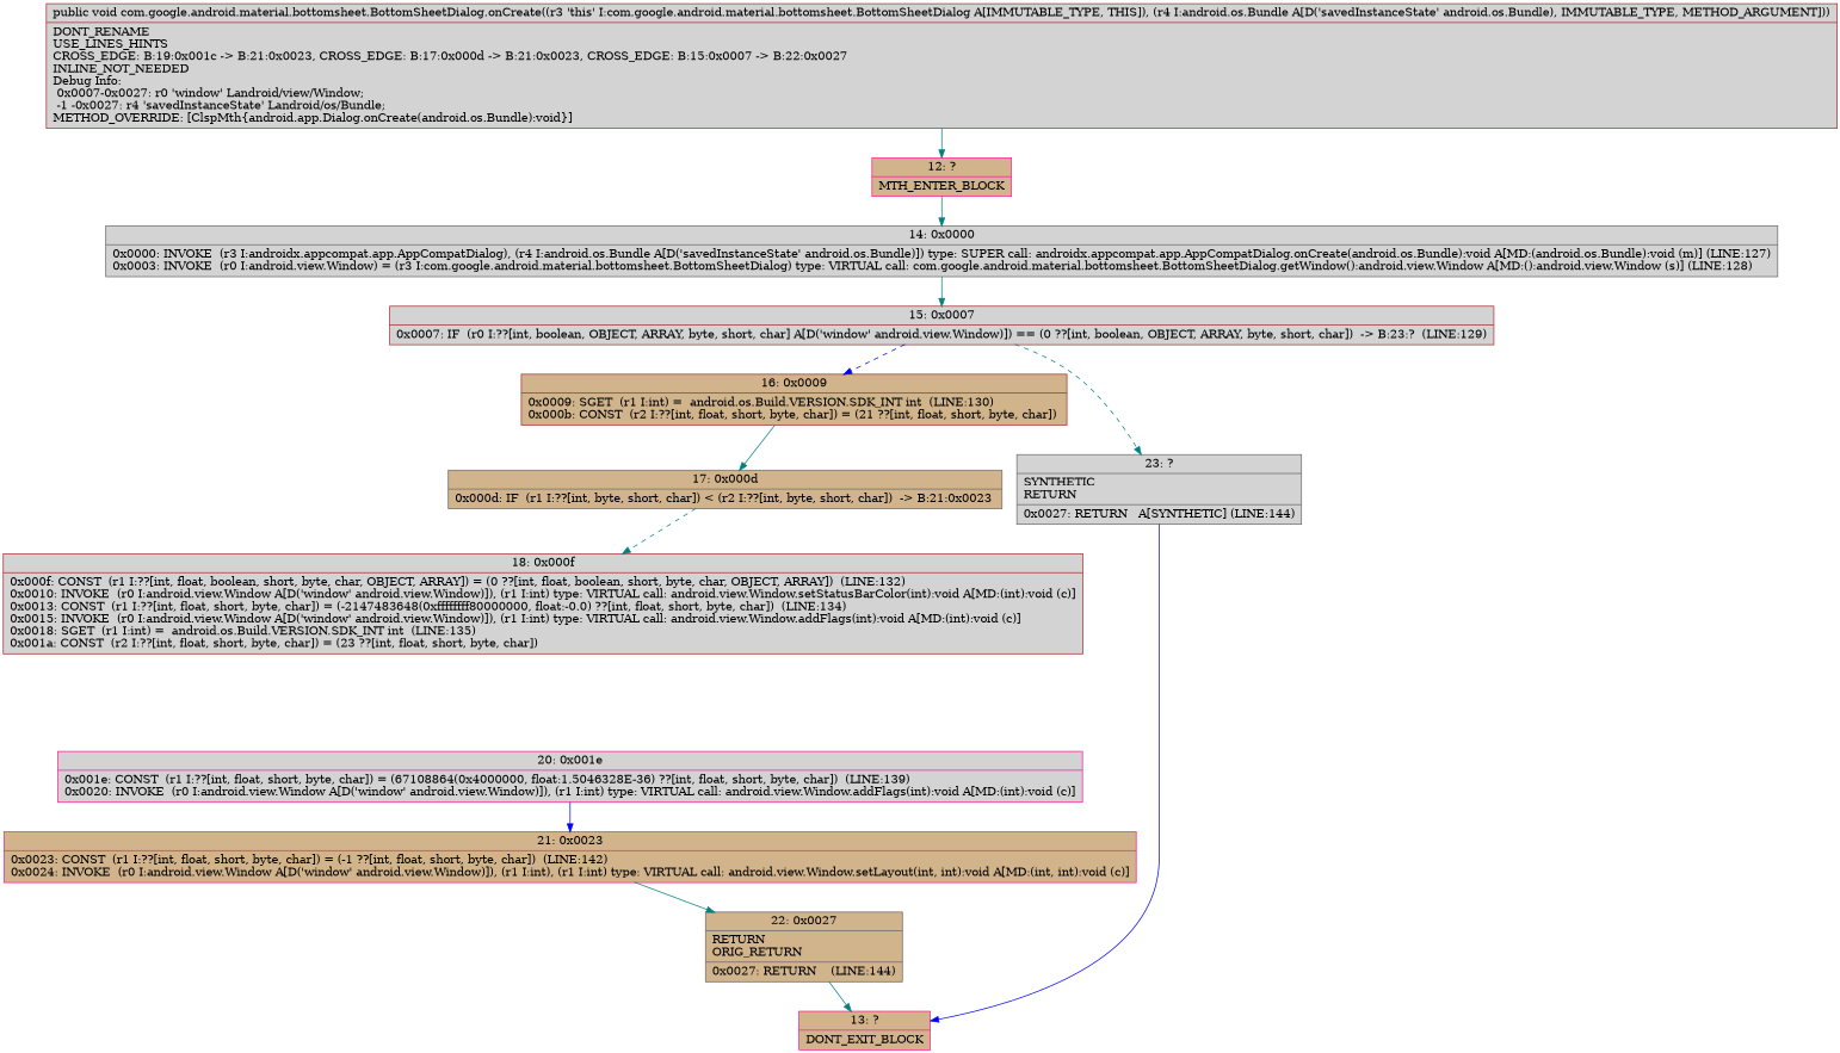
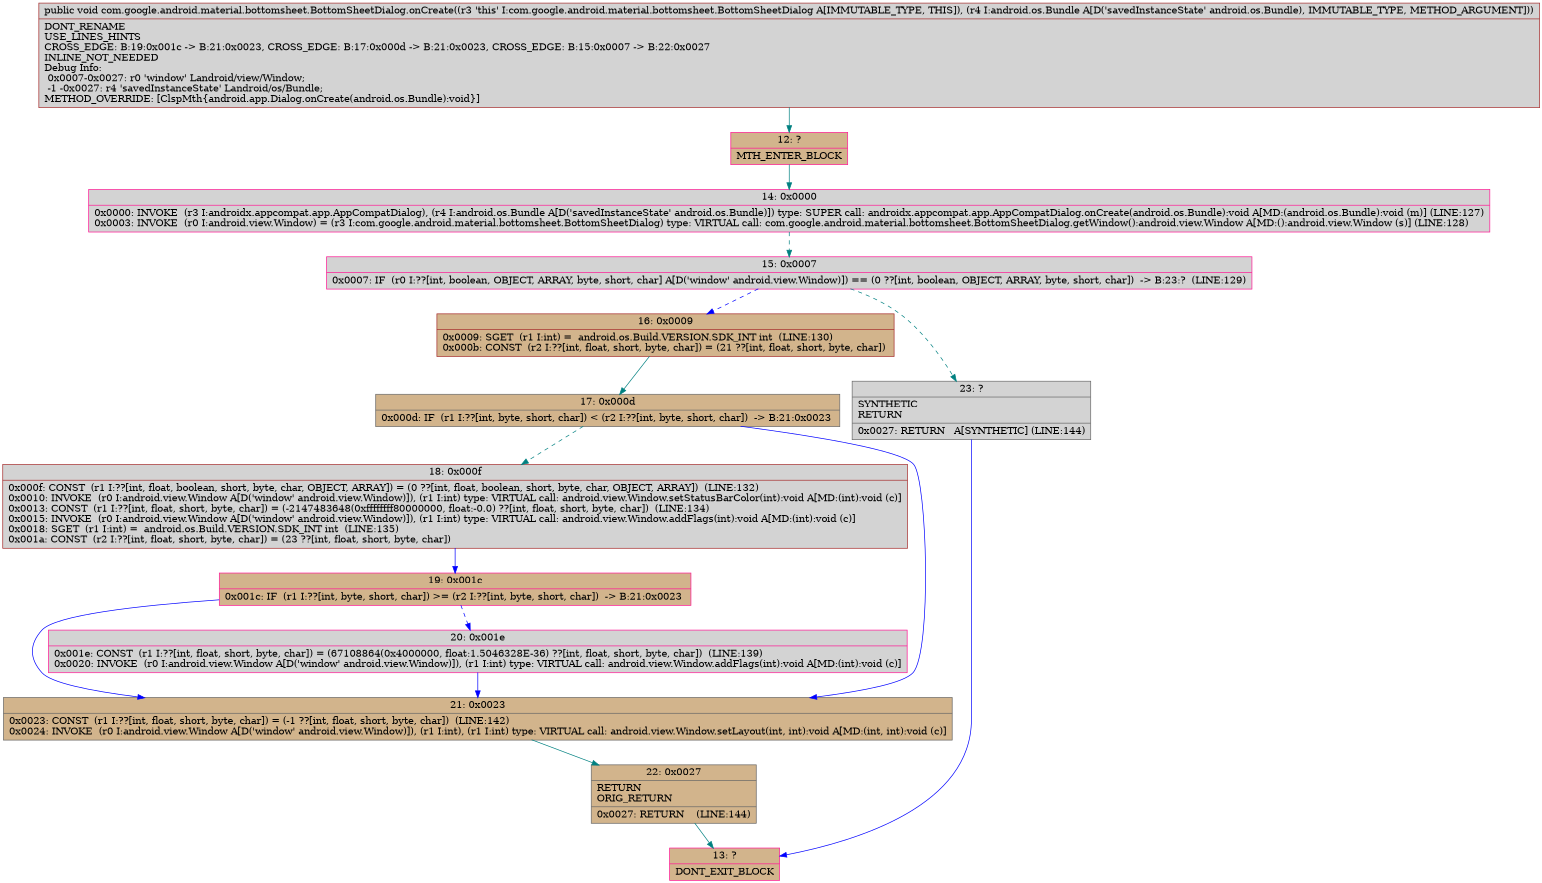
  digraph {
    node [color=deeppink fillcolor=tan shape=record style=filled]
    edge [color=teal]
    n1 [label="{12\:\ ?|MTH_ENTER_BLOCK\l}"]
-   n2 [color=gray40 fillcolor=lightgrey label="{14\:\ 0x0000|0x0000: INVOKE  (r3 I:androidx.appcompat.app.AppCompatDialog), (r4 I:android.os.Bundle A[D('savedInstanceState' android.os.Bundle)]) type: SUPER call: androidx.appcompat.app.AppCompatDialog.onCreate(android.os.Bundle):void A[MD:(android.os.Bundle):void (m)] (LINE:127)\l0x0003: INVOKE  (r0 I:android.view.Window) = (r3 I:com.google.android.material.bottomsheet.BottomSheetDialog) type: VIRTUAL call: com.google.android.material.bottomsheet.BottomSheetDialog.getWindow():android.view.Window A[MD:():android.view.Window (s)] (LINE:128)\l}"]
-   n3 [color=brown fillcolor=lightgrey label="{15\:\ 0x0007|0x0007: IF  (r0 I:??[int, boolean, OBJECT, ARRAY, byte, short, char] A[D('window' android.view.Window)]) == (0 ??[int, boolean, OBJECT, ARRAY, byte, short, char])  \-\> B:23:?  (LINE:129)\l}"]
+   n2 [fillcolor=lightgrey label="{14\:\ 0x0000|0x0000: INVOKE  (r3 I:androidx.appcompat.app.AppCompatDialog), (r4 I:android.os.Bundle A[D('savedInstanceState' android.os.Bundle)]) type: SUPER call: androidx.appcompat.app.AppCompatDialog.onCreate(android.os.Bundle):void A[MD:(android.os.Bundle):void (m)] (LINE:127)\l0x0003: INVOKE  (r0 I:android.view.Window) = (r3 I:com.google.android.material.bottomsheet.BottomSheetDialog) type: VIRTUAL call: com.google.android.material.bottomsheet.BottomSheetDialog.getWindow():android.view.Window A[MD:():android.view.Window (s)] (LINE:128)\l}"]
+   n3 [fillcolor=lightgrey label="{15\:\ 0x0007|0x0007: IF  (r0 I:??[int, boolean, OBJECT, ARRAY, byte, short, char] A[D('window' android.view.Window)]) == (0 ??[int, boolean, OBJECT, ARRAY, byte, short, char])  \-\> B:23:?  (LINE:129)\l}"]
    n4 [color=brown label="{16\:\ 0x0009|0x0009: SGET  (r1 I:int) =  android.os.Build.VERSION.SDK_INT int  (LINE:130)\l0x000b: CONST  (r2 I:??[int, float, short, byte, char]) = (21 ??[int, float, short, byte, char]) \l}"]
    n5 [color=gray40 fillcolor=lightgrey label="{23\:\ ?|SYNTHETIC\lRETURN\l|0x0027: RETURN   A[SYNTHETIC] (LINE:144)\l}"]
    n6 [color=gray40 label="{17\:\ 0x000d|0x000d: IF  (r1 I:??[int, byte, short, char]) \< (r2 I:??[int, byte, short, char])  \-\> B:21:0x0023 \l}"]
    n7 [label="{13\:\ ?|DONT_EXIT_BLOCK\l}"]
    n8 [color=brown fillcolor=lightgrey label="{18\:\ 0x000f|0x000f: CONST  (r1 I:??[int, float, boolean, short, byte, char, OBJECT, ARRAY]) = (0 ??[int, float, boolean, short, byte, char, OBJECT, ARRAY])  (LINE:132)\l0x0010: INVOKE  (r0 I:android.view.Window A[D('window' android.view.Window)]), (r1 I:int) type: VIRTUAL call: android.view.Window.setStatusBarColor(int):void A[MD:(int):void (c)]\l0x0013: CONST  (r1 I:??[int, float, short, byte, char]) = (\-2147483648(0xffffffff80000000, float:\-0.0) ??[int, float, short, byte, char])  (LINE:134)\l0x0015: INVOKE  (r0 I:android.view.Window A[D('window' android.view.Window)]), (r1 I:int) type: VIRTUAL call: android.view.Window.addFlags(int):void A[MD:(int):void (c)]\l0x0018: SGET  (r1 I:int) =  android.os.Build.VERSION.SDK_INT int  (LINE:135)\l0x001a: CONST  (r2 I:??[int, float, short, byte, char]) = (23 ??[int, float, short, byte, char]) \l}"]
-   n9 [label="{21\:\ 0x0023|0x0023: CONST  (r1 I:??[int, float, short, byte, char]) = (\-1 ??[int, float, short, byte, char])  (LINE:142)\l0x0024: INVOKE  (r0 I:android.view.Window A[D('window' android.view.Window)]), (r1 I:int), (r1 I:int) type: VIRTUAL call: android.view.Window.setLayout(int, int):void A[MD:(int, int):void (c)]\l}"]
+   n9 [color=gray40 label="{21\:\ 0x0023|0x0023: CONST  (r1 I:??[int, float, short, byte, char]) = (\-1 ??[int, float, short, byte, char])  (LINE:142)\l0x0024: INVOKE  (r0 I:android.view.Window A[D('window' android.view.Window)]), (r1 I:int), (r1 I:int) type: VIRTUAL call: android.view.Window.setLayout(int, int):void A[MD:(int, int):void (c)]\l}"]
+   n10 [label="{19\:\ 0x001c|0x001c: IF  (r1 I:??[int, byte, short, char]) \>= (r2 I:??[int, byte, short, char])  \-\> B:21:0x0023 \l}"]
    n11 [color=gray40 label="{22\:\ 0x0027|RETURN\lORIG_RETURN\l|0x0027: RETURN    (LINE:144)\l}"]
    n12 [fillcolor=lightgrey label="{20\:\ 0x001e|0x001e: CONST  (r1 I:??[int, float, short, byte, char]) = (67108864(0x4000000, float:1.5046328E\-36) ??[int, float, short, byte, char])  (LINE:139)\l0x0020: INVOKE  (r0 I:android.view.Window A[D('window' android.view.Window)]), (r1 I:int) type: VIRTUAL call: android.view.Window.addFlags(int):void A[MD:(int):void (c)]\l}"]
    n13 [color=brown fillcolor=lightgrey label="{public void com.google.android.material.bottomsheet.BottomSheetDialog.onCreate((r3 'this' I:com.google.android.material.bottomsheet.BottomSheetDialog A[IMMUTABLE_TYPE, THIS]), (r4 I:android.os.Bundle A[D('savedInstanceState' android.os.Bundle), IMMUTABLE_TYPE, METHOD_ARGUMENT]))  | DONT_RENAME\lUSE_LINES_HINTS\lCROSS_EDGE: B:19:0x001c \-\> B:21:0x0023, CROSS_EDGE: B:17:0x000d \-\> B:21:0x0023, CROSS_EDGE: B:15:0x0007 \-\> B:22:0x0027\lINLINE_NOT_NEEDED\lDebug Info:\l  0x0007\-0x0027: r0 'window' Landroid\/view\/Window;\l  \-1 \-0x0027: r4 'savedInstanceState' Landroid\/os\/Bundle;\lMETHOD_OVERRIDE: [ClspMth\{android.app.Dialog.onCreate(android.os.Bundle):void\}]\l}"]
    n1 -> n2
-   n2 -> n3
+   n2 -> n3 [style=dashed]
    n3 -> n4 [color=blue style=dashed]
    n3 -> n5 [style=dashed]
    n4 -> n6
    n5 -> n7 [color=blue]
    n6 -> n8 [style=dashed]
+   n6 -> n9 [color=blue]
+   n8 -> n10 [color=blue]
    n9 -> n11
+   n10 -> n9 [color=blue]
+   n10 -> n12 [color=blue style=dashed]
    n11 -> n7
    n12 -> n9 [color=blue]
    n13 -> n1
  }
